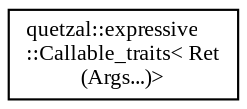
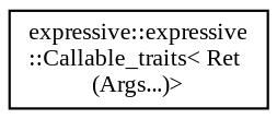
  digraph {
    rankdir=LR
    fontname="Liberation Serif"
-   n1 [color=black fillcolor=white fontname="Liberation Serif" fontsize=10 height=0.2 label="quetzal::expressive\l::Callable_traits\< Ret\l(Args...)\>" shape=record style=filled width=0.4]
+   n1 [color=black fillcolor=white fontname="Liberation Serif" fontsize=10 height=0.2 label="expressive::expressive\l::Callable_traits\< Ret\l(Args...)\>" shape=record style=filled width=0.4]
  }
